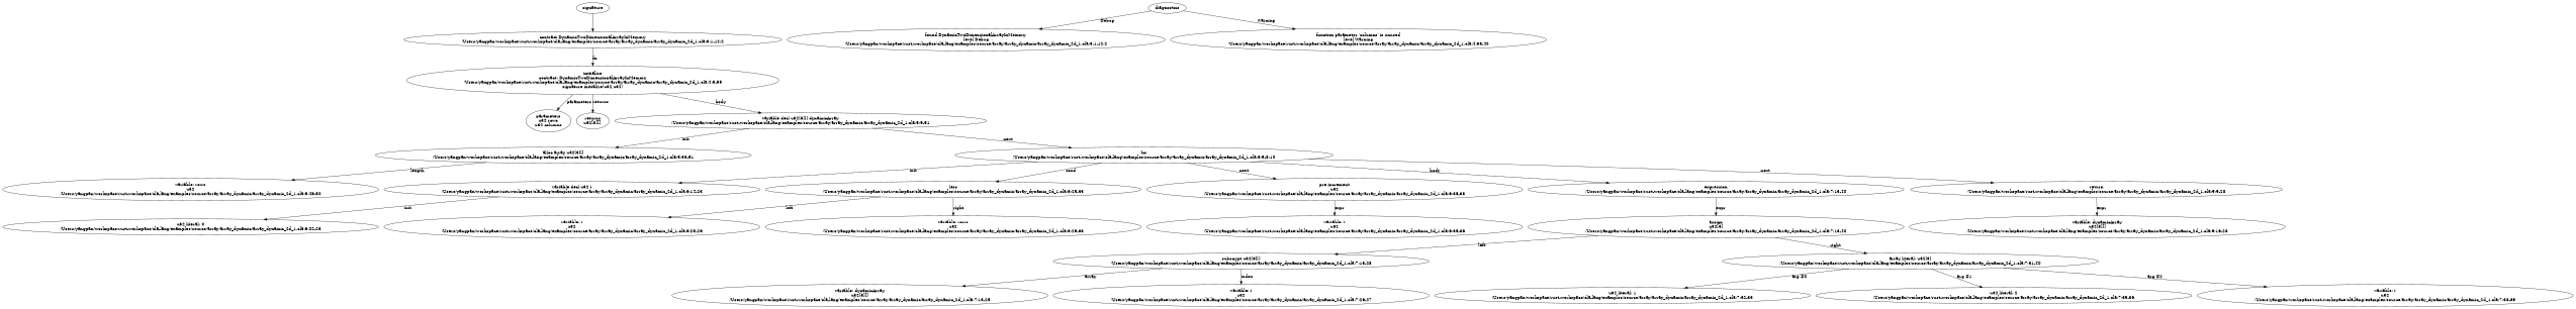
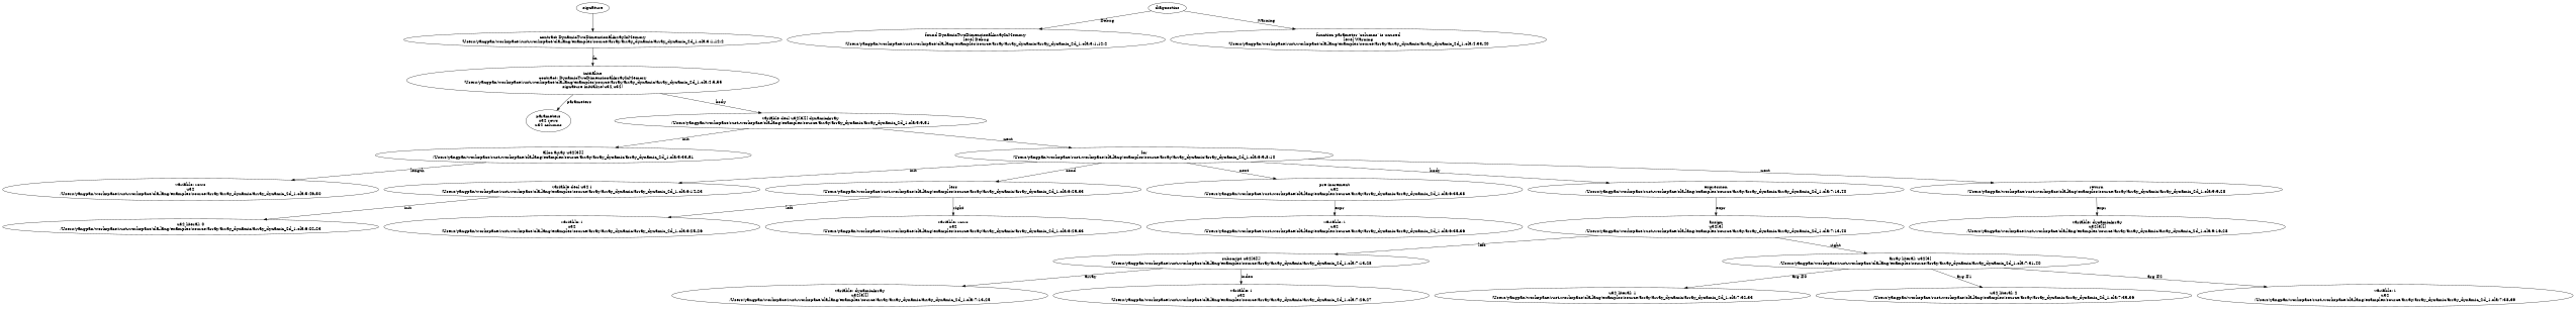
  strict digraph {
    n1 [label="contract DynamicTwoDimensionalArrayInMemory\n/Users/yangpan/workspace/rust-workspace/ola-lang/examples/source/array/array_dynamic/array_dynamic_2d_1.ola:3:1-12:2"]
    n2 [label="initialize\ncontract: DynamicTwoDimensionalArrayInMemory\n/Users/yangpan/workspace/rust-workspace/ola-lang/examples/source/array/array_dynamic/array_dynamic_2d_1.ola:4:5-55\nsignature initialize(u32,u32)"]
    n3 [label="parameters\nu32 rows\nu32 columns"]
-   n4 [label="returns\nu32[3][] "]
    n5 [label="variable decl u32[3][] dynamicArray\n/Users/yangpan/workspace/rust-workspace/ola-lang/examples/source/array/array_dynamic/array_dynamic_2d_1.ola:5:9-51"]
    n6 [label="alloc array u32[3][]\n/Users/yangpan/workspace/rust-workspace/ola-lang/examples/source/array/array_dynamic/array_dynamic_2d_1.ola:5:33-51"]
    n7 [label="for\n/Users/yangpan/workspace/rust-workspace/ola-lang/examples/source/array/array_dynamic/array_dynamic_2d_1.ola:6:9-8:10"]
    n8 [label="variable: rows\nu32\n/Users/yangpan/workspace/rust-workspace/ola-lang/examples/source/array/array_dynamic/array_dynamic_2d_1.ola:5:46-50"]
    n9 [label="variable decl u32 i\n/Users/yangpan/workspace/rust-workspace/ola-lang/examples/source/array/array_dynamic/array_dynamic_2d_1.ola:6:14-23"]
    n10 [label="less\n/Users/yangpan/workspace/rust-workspace/ola-lang/examples/source/array/array_dynamic/array_dynamic_2d_1.ola:6:25-33"]
    n11 [label="pre increment\nu32\n/Users/yangpan/workspace/rust-workspace/ola-lang/examples/source/array/array_dynamic/array_dynamic_2d_1.ola:6:35-38"]
    n12 [label="expression\n/Users/yangpan/workspace/rust-workspace/ola-lang/examples/source/array/array_dynamic/array_dynamic_2d_1.ola:7:13-40"]
    n13 [label="return\n/Users/yangpan/workspace/rust-workspace/ola-lang/examples/source/array/array_dynamic/array_dynamic_2d_1.ola:9:9-28"]
    n14 [label="u32 literal: 0\n/Users/yangpan/workspace/rust-workspace/ola-lang/examples/source/array/array_dynamic/array_dynamic_2d_1.ola:6:22-23"]
    n15 [label="variable: i\nu32\n/Users/yangpan/workspace/rust-workspace/ola-lang/examples/source/array/array_dynamic/array_dynamic_2d_1.ola:6:25-26"]
    n16 [label="variable: rows\nu32\n/Users/yangpan/workspace/rust-workspace/ola-lang/examples/source/array/array_dynamic/array_dynamic_2d_1.ola:6:29-33"]
    n17 [label="variable: i\nu32\n/Users/yangpan/workspace/rust-workspace/ola-lang/examples/source/array/array_dynamic/array_dynamic_2d_1.ola:6:35-36"]
    n18 [label="assign\nu32[3]\n/Users/yangpan/workspace/rust-workspace/ola-lang/examples/source/array/array_dynamic/array_dynamic_2d_1.ola:7:13-40"]
    n19 [label="variable: dynamicArray\nu32[3][]\n/Users/yangpan/workspace/rust-workspace/ola-lang/examples/source/array/array_dynamic/array_dynamic_2d_1.ola:9:16-28"]
    n20 [label="subscript u32[3][]\n/Users/yangpan/workspace/rust-workspace/ola-lang/examples/source/array/array_dynamic/array_dynamic_2d_1.ola:7:13-28"]
    n21 [label="array literal: u32[3]\n/Users/yangpan/workspace/rust-workspace/ola-lang/examples/source/array/array_dynamic/array_dynamic_2d_1.ola:7:31-40"]
    n22 [label="variable: dynamicArray\nu32[3][]\n/Users/yangpan/workspace/rust-workspace/ola-lang/examples/source/array/array_dynamic/array_dynamic_2d_1.ola:7:13-25"]
    n23 [label="variable: i\nu32\n/Users/yangpan/workspace/rust-workspace/ola-lang/examples/source/array/array_dynamic/array_dynamic_2d_1.ola:7:26-27"]
    n24 [label="u32 literal: 1\n/Users/yangpan/workspace/rust-workspace/ola-lang/examples/source/array/array_dynamic/array_dynamic_2d_1.ola:7:32-33"]
    n25 [label="u32 literal: 2\n/Users/yangpan/workspace/rust-workspace/ola-lang/examples/source/array/array_dynamic/array_dynamic_2d_1.ola:7:35-36"]
    n26 [label="variable: i\nu32\n/Users/yangpan/workspace/rust-workspace/ola-lang/examples/source/array/array_dynamic/array_dynamic_2d_1.ola:7:38-39"]
    n27 [label="found DynamicTwoDimensionalArrayInMemory \nlevel Debug\n/Users/yangpan/workspace/rust-workspace/ola-lang/examples/source/array/array_dynamic/array_dynamic_2d_1.ola:3:1-12:2"]
    n28 [label="function parameter 'columns' is unused\nlevel Warning\n/Users/yangpan/workspace/rust-workspace/ola-lang/examples/source/array/array_dynamic/array_dynamic_2d_1.ola:4:33-40"]
    n29 [label=signature]
    diagnostics
    n1 -> n2 [label=fn]
    n2 -> n3 [label=parameters]
-   n2 -> n4 [label=returns]
    n2 -> n5 [label=body]
    n5 -> n6 [label=init]
    n5 -> n7 [label=next]
    n6 -> n8 [label=length]
    n7 -> n9 [label=init]
    n7 -> n10 [label=cond]
    n7 -> n11 [label=next]
    n7 -> n12 [label=body]
    n7 -> n13 [label=next]
    n9 -> n14 [label=init]
    n10 -> n15 [label=left]
    n10 -> n16 [label=right]
    n11 -> n17 [label=expr]
    n12 -> n18 [label=expr]
    n13 -> n19 [label=expr]
    n18 -> n20 [label=left]
    n18 -> n21 [label=right]
    n20 -> n22 [label=array]
    n20 -> n23 [label=index]
    n21 -> n24 [label="arg #0"]
    n21 -> n25 [label="arg #1"]
    n21 -> n26 [label="arg #2"]
    n29 -> n1
    diagnostics -> n27 [label=Debug]
    diagnostics -> n28 [label=Warning]
  }
